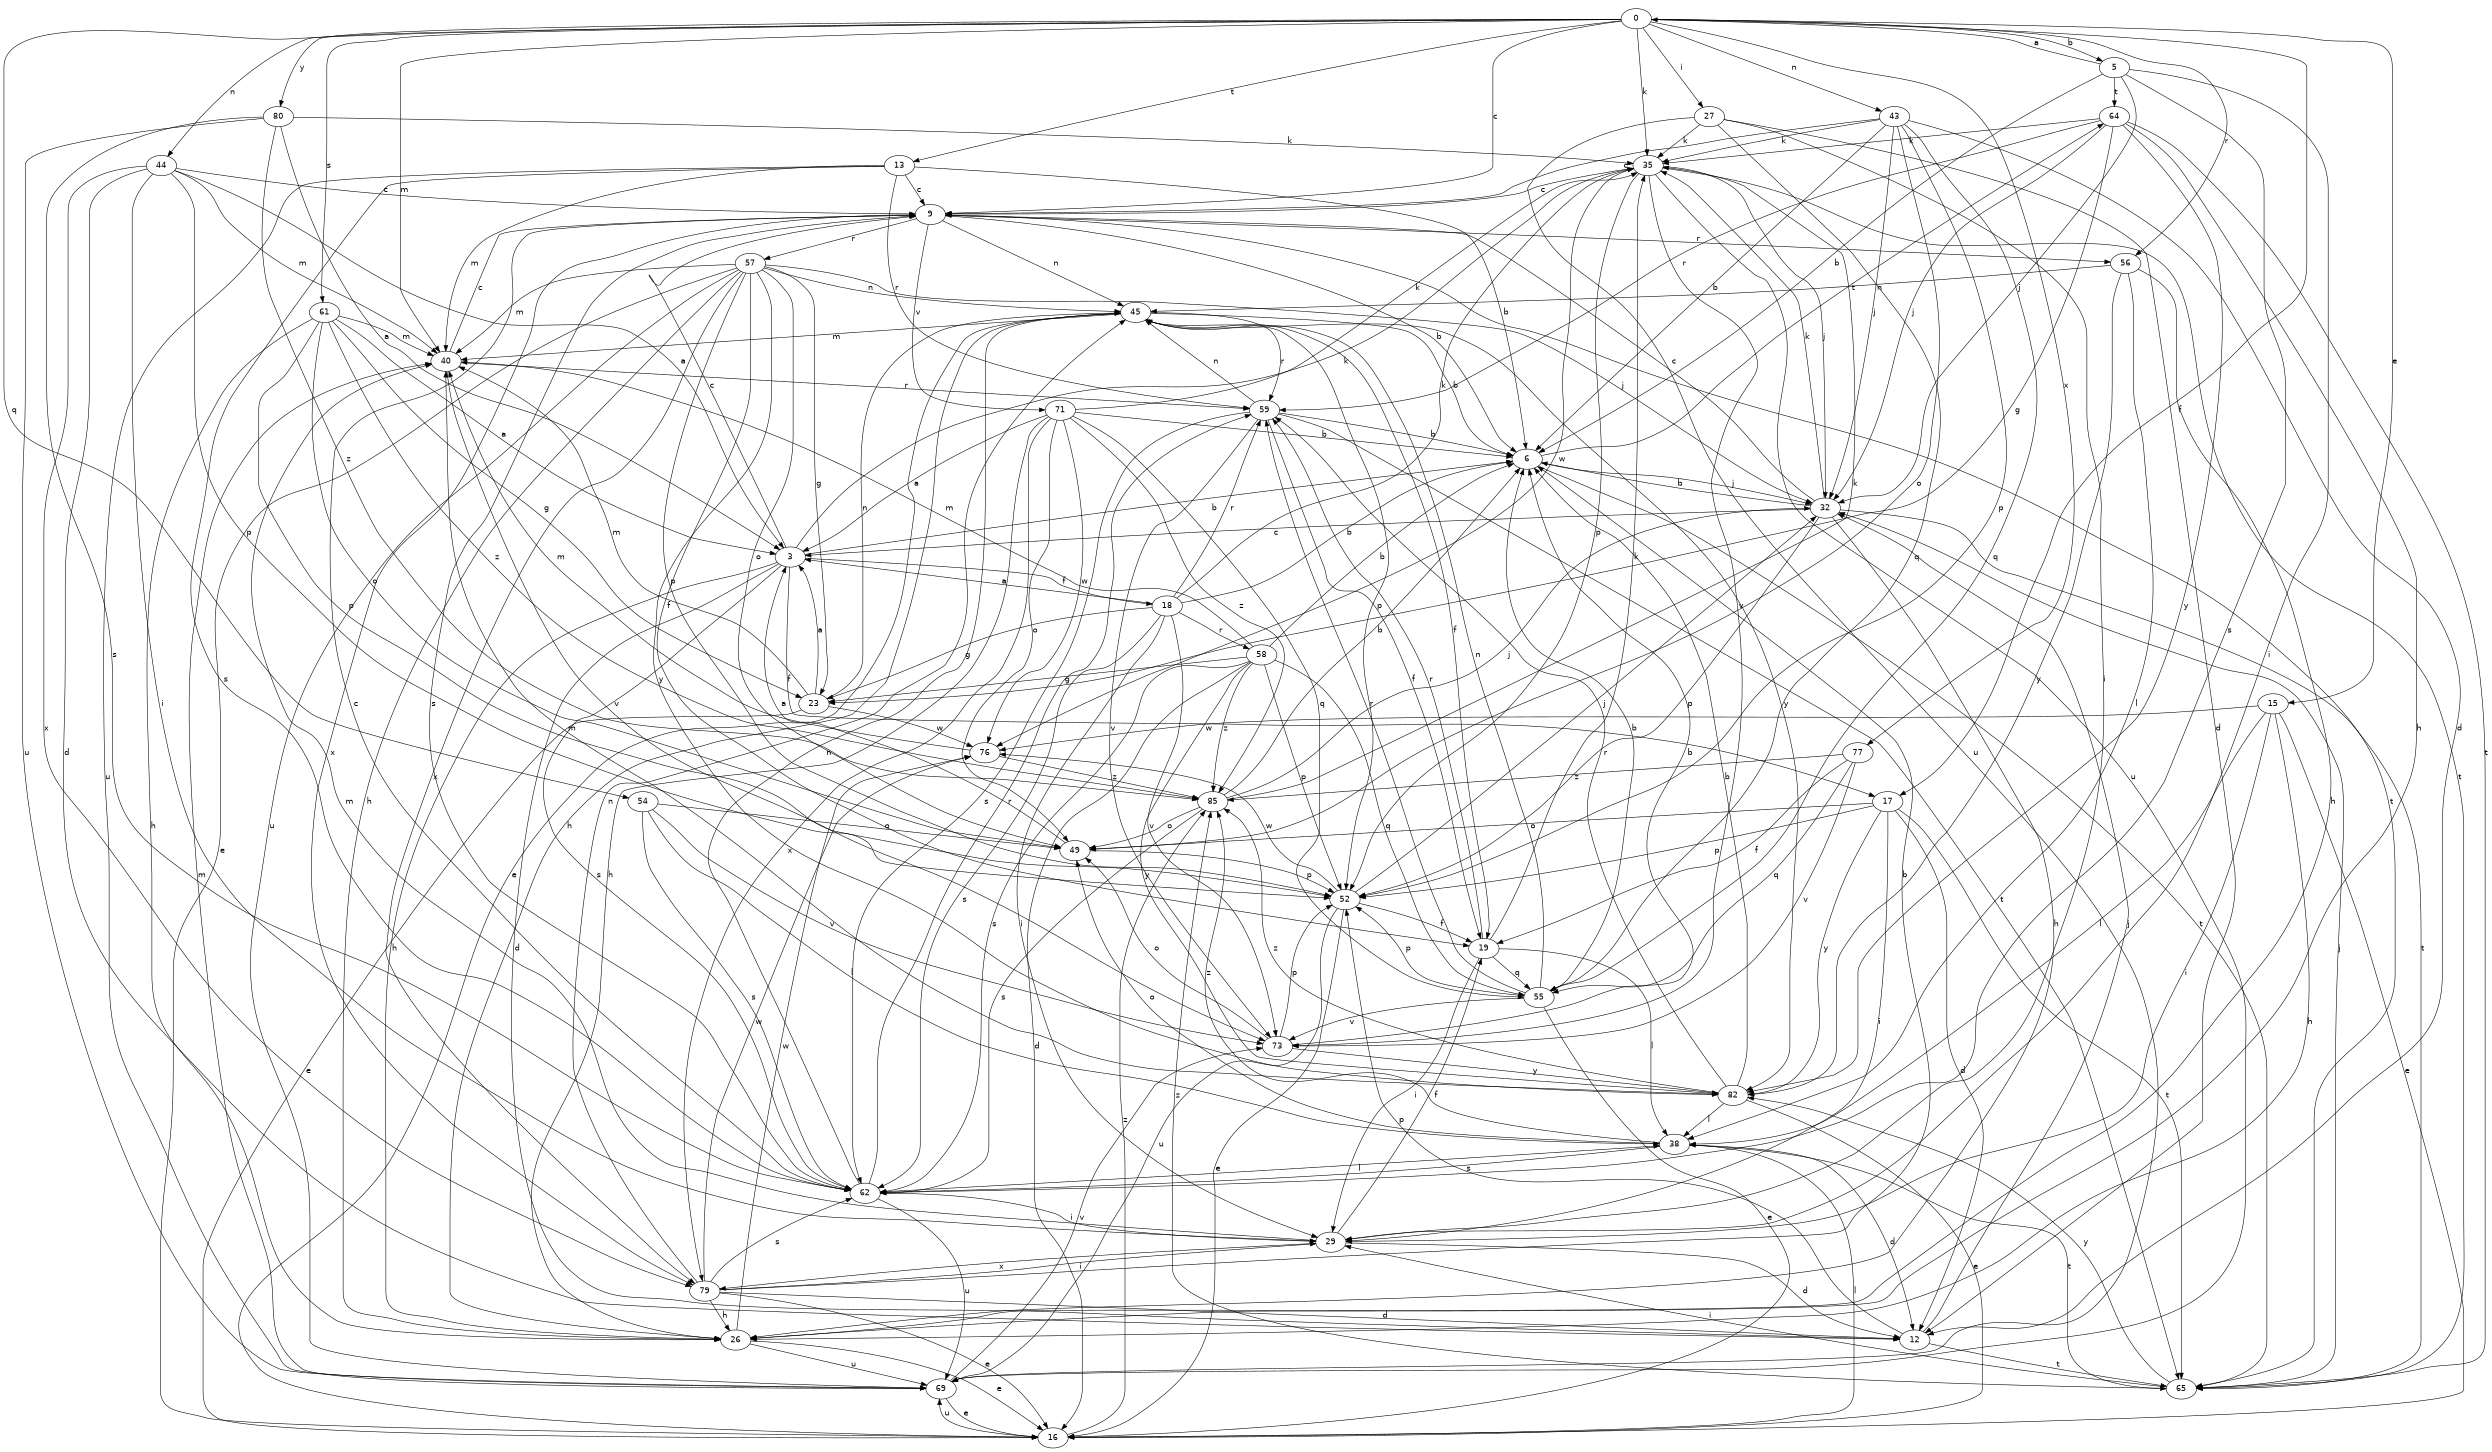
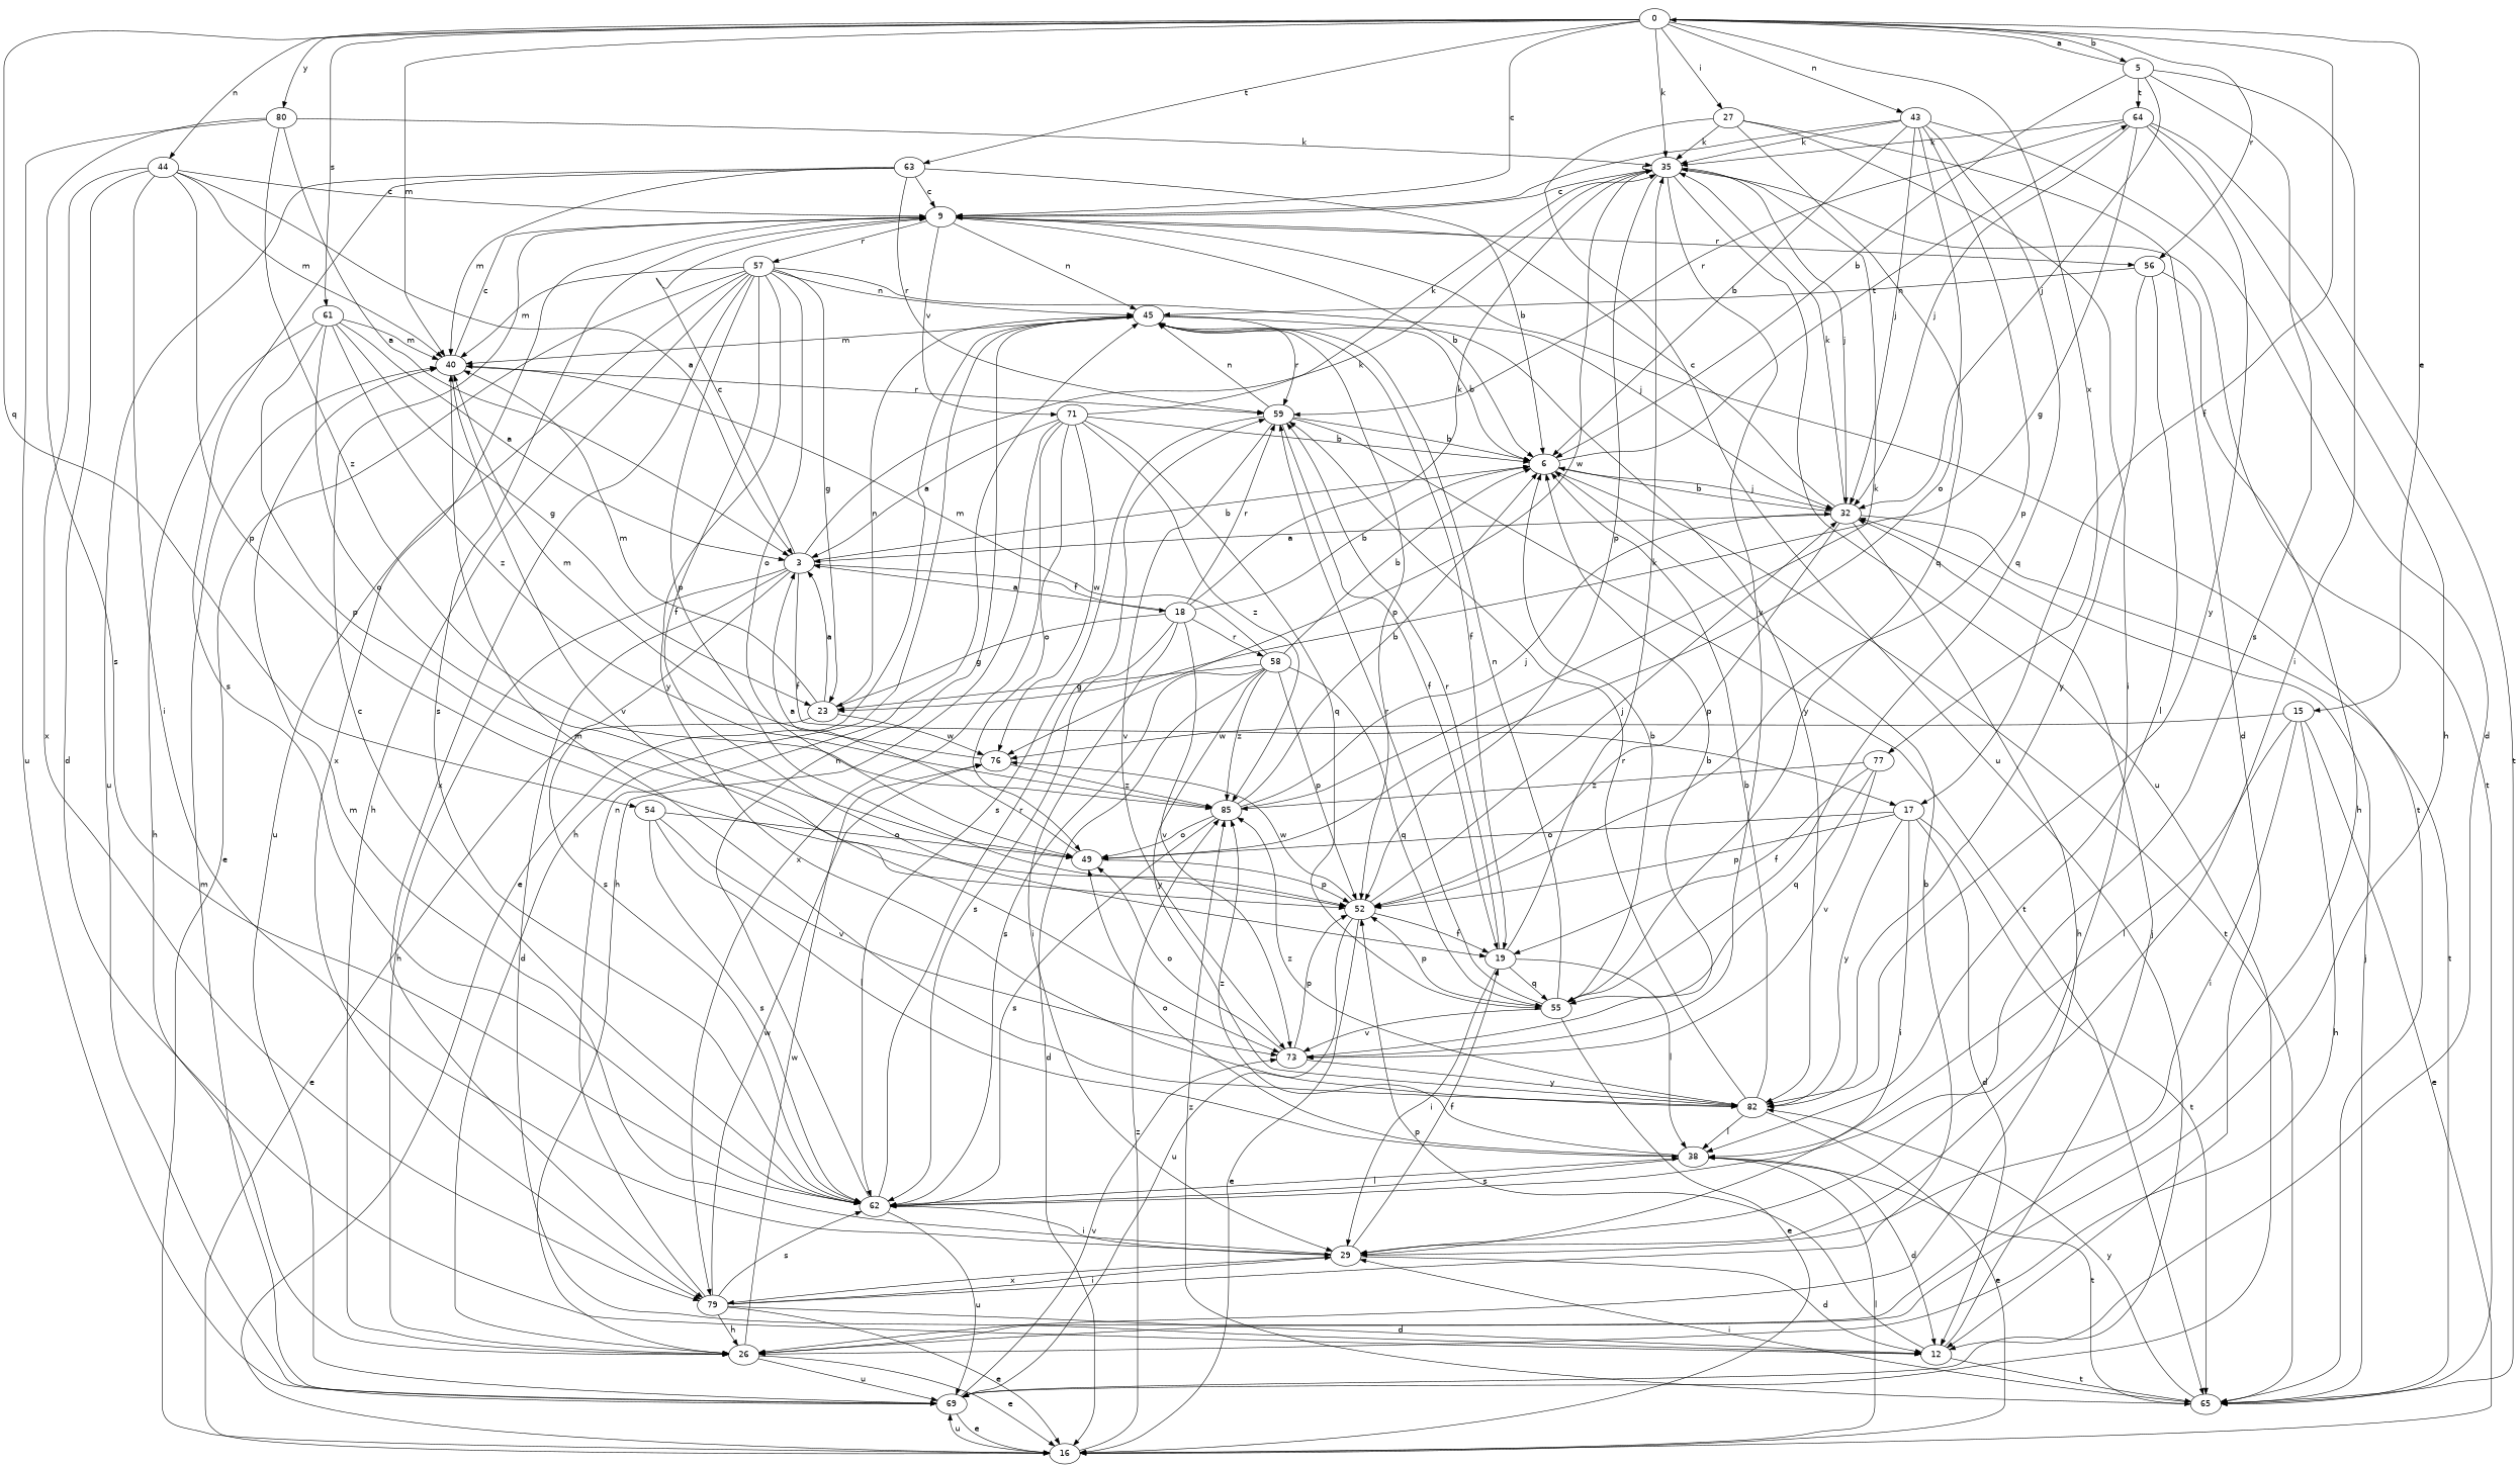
  strict digraph {
    fontname="DejaVu Sans"
    node [fontname="DejaVu Sans"]
    edge [fontname="DejaVu Sans"]
    0
    5
    9
    15
    17
    27
    35
    40
    43
    44
    54
    56
    61
-   63 [label=13]
+   63
    77
    80
    6
    62
    29
    32
    64
    65
    45
    57
    71
    79
    26
    16
    38
    76
    12
    52
    49
    82
    69
    55
    73
    59
    3
    85
    23
    19
    18
    58
    0 -> 5 [label=b]
    0 -> 9 [label=c]
    0 -> 15 [label=e]
    0 -> 17 [label=f]
    0 -> 27 [label=i]
    0 -> 35 [label=k]
    0 -> 40 [label=m]
    0 -> 43 [label=n]
    0 -> 44 [label=n]
    0 -> 54 [label=q]
    0 -> 56 [label=r]
    0 -> 61 [label=s]
    0 -> 63 [label=t]
    0 -> 77 [label=x]
    0 -> 80 [label=y]
    5 -> 0 [label=a]
    5 -> 6 [label=b]
    5 -> 62 [label=s]
    5 -> 29 [label=i]
    5 -> 32 [label=j]
    5 -> 64 [label=t]
    9 -> 56 [label=r]
    9 -> 6 [label=b]
    9 -> 62 [label=s]
    9 -> 65 [label=t]
    9 -> 45 [label=n]
    9 -> 57 [label=r]
    9 -> 71 [label=v]
    9 -> 79 [label=x]
    15 -> 29 [label=i]
    15 -> 26 [label=h]
    15 -> 16 [label=e]
    15 -> 38 [label=l]
    15 -> 76 [label=w]
    17 -> 29 [label=i]
    17 -> 65 [label=t]
    17 -> 12 [label=d]
    17 -> 52 [label=p]
    17 -> 49 [label=o]
    17 -> 82 [label=y]
    27 -> 35 [label=k]
    27 -> 29 [label=i]
    27 -> 12 [label=d]
    27 -> 69 [label=u]
    27 -> 55 [label=q]
    35 -> 9 [label=c]
    35 -> 32 [label=j]
    35 -> 65 [label=t]
    35 -> 76 [label=w]
    35 -> 52 [label=p]
    35 -> 69 [label=u]
    35 -> 73 [label=v]
    40 -> 9 [label=c]
    40 -> 73 [label=v]
    40 -> 59 [label=r]
    43 -> 9 [label=c]
    43 -> 35 [label=k]
    43 -> 6 [label=b]
    43 -> 32 [label=j]
    43 -> 12 [label=d]
    43 -> 52 [label=p]
    43 -> 49 [label=o]
    43 -> 55 [label=q]
    44 -> 9 [label=c]
    44 -> 40 [label=m]
    44 -> 29 [label=i]
    44 -> 79 [label=x]
    44 -> 12 [label=d]
    44 -> 52 [label=p]
    44 -> 3 [label=a]
    54 -> 62 [label=s]
    54 -> 38 [label=l]
    54 -> 49 [label=o]
    54 -> 73 [label=v]
    56 -> 45 [label=n]
    56 -> 26 [label=h]
    56 -> 38 [label=l]
    56 -> 82 [label=y]
    61 -> 40 [label=m]
    61 -> 26 [label=h]
    61 -> 52 [label=p]
    61 -> 49 [label=o]
    61 -> 3 [label=a]
    61 -> 85 [label=z]
    61 -> 23 [label=g]
    63 -> 9 [label=c]
    63 -> 40 [label=m]
    63 -> 6 [label=b]
    63 -> 62 [label=s]
    63 -> 69 [label=u]
    63 -> 59 [label=r]
    77 -> 55 [label=q]
    77 -> 73 [label=v]
    77 -> 85 [label=z]
    77 -> 19 [label=f]
    80 -> 35 [label=k]
    80 -> 62 [label=s]
    80 -> 69 [label=u]
    80 -> 3 [label=a]
    80 -> 85 [label=z]
    6 -> 32 [label=j]
    6 -> 64 [label=t]
    6 -> 65 [label=t]
    62 -> 9 [label=c]
    62 -> 29 [label=i]
    62 -> 45 [label=n]
    62 -> 38 [label=l]
    62 -> 69 [label=u]
    62 -> 59 [label=r]
    29 -> 40 [label=m]
    29 -> 79 [label=x]
    29 -> 12 [label=d]
    29 -> 19 [label=f]
    32 -> 9 [label=c]
    32 -> 35 [label=k]
    32 -> 6 [label=b]
    32 -> 65 [label=t]
    32 -> 26 [label=h]
    32 -> 52 [label=p]
-   32 -> 3 [label=c]
+   32 -> 3 [label=a]
    64 -> 35 [label=k]
    64 -> 32 [label=j]
    64 -> 65 [label=t]
    64 -> 26 [label=h]
    64 -> 82 [label=y]
    64 -> 59 [label=r]
    64 -> 23 [label=g]
    65 -> 29 [label=i]
    65 -> 32 [label=j]
    65 -> 82 [label=y]
    65 -> 85 [label=z]
    45 -> 40 [label=m]
    45 -> 6 [label=b]
    45 -> 26 [label=h]
    45 -> 16 [label=e]
    45 -> 52 [label=p]
    45 -> 82 [label=y]
    45 -> 59 [label=r]
    45 -> 19 [label=f]
    57 -> 40 [label=m]
    57 -> 32 [label=j]
    57 -> 45 [label=n]
    57 -> 79 [label=x]
    57 -> 26 [label=h]
    57 -> 16 [label=e]
    57 -> 52 [label=p]
    57 -> 49 [label=o]
    57 -> 82 [label=y]
    57 -> 69 [label=u]
    57 -> 23 [label=g]
    57 -> 19 [label=f]
    71 -> 35 [label=k]
    71 -> 6 [label=b]
    71 -> 79 [label=x]
    71 -> 26 [label=h]
    71 -> 76 [label=w]
    71 -> 49 [label=o]
    71 -> 55 [label=q]
    71 -> 3 [label=a]
    71 -> 85 [label=z]
    79 -> 6 [label=b]
    79 -> 62 [label=s]
    79 -> 29 [label=i]
    79 -> 45 [label=n]
    79 -> 26 [label=h]
    79 -> 16 [label=e]
    79 -> 76 [label=w]
    79 -> 12 [label=d]
    26 -> 16 [label=e]
    26 -> 76 [label=w]
    26 -> 69 [label=u]
    16 -> 38 [label=l]
    16 -> 69 [label=u]
    16 -> 85 [label=z]
    38 -> 62 [label=s]
    38 -> 65 [label=t]
    38 -> 12 [label=d]
    38 -> 49 [label=o]
    38 -> 85 [label=z]
    76 -> 40 [label=m]
    76 -> 85 [label=z]
    12 -> 32 [label=j]
    12 -> 65 [label=t]
    12 -> 52 [label=p]
    52 -> 32 [label=j]
    52 -> 16 [label=e]
    52 -> 76 [label=w]
    52 -> 69 [label=u]
    52 -> 19 [label=f]
    49 -> 52 [label=p]
    49 -> 3 [label=a]
    82 -> 40 [label=m]
    82 -> 6 [label=b]
    82 -> 16 [label=e]
    82 -> 38 [label=l]
    82 -> 59 [label=r]
    82 -> 85 [label=z]
    69 -> 40 [label=m]
    69 -> 16 [label=e]
    69 -> 73 [label=v]
    55 -> 6 [label=b]
    55 -> 45 [label=n]
    55 -> 16 [label=e]
    55 -> 52 [label=p]
    55 -> 73 [label=v]
    55 -> 59 [label=r]
    73 -> 6 [label=b]
    73 -> 52 [label=p]
    73 -> 49 [label=o]
    73 -> 82 [label=y]
    59 -> 6 [label=b]
    59 -> 62 [label=s]
    59 -> 65 [label=t]
    59 -> 45 [label=n]
    59 -> 73 [label=v]
    59 -> 19 [label=f]
    3 -> 9 [label=c]
    3 -> 17 [label=f]
    3 -> 35 [label=k]
    3 -> 6 [label=b]
    3 -> 62 [label=s]
    3 -> 26 [label=h]
    3 -> 12 [label=d]
    3 -> 18 [label=f]
    85 -> 35 [label=k]
    85 -> 6 [label=b]
    85 -> 62 [label=s]
    85 -> 32 [label=j]
    85 -> 49 [label=o]
    23 -> 40 [label=m]
    23 -> 45 [label=n]
    23 -> 16 [label=e]
    23 -> 76 [label=w]
    23 -> 3 [label=a]
    19 -> 35 [label=k]
    19 -> 29 [label=i]
    19 -> 38 [label=l]
    19 -> 55 [label=q]
    19 -> 59 [label=r]
    18 -> 35 [label=k]
    18 -> 6 [label=b]
    18 -> 62 [label=s]
    18 -> 29 [label=i]
    18 -> 73 [label=v]
    18 -> 59 [label=r]
    18 -> 3 [label=a]
    18 -> 23 [label=g]
    18 -> 58 [label=r]
    58 -> 40 [label=m]
    58 -> 6 [label=b]
    58 -> 62 [label=s]
    58 -> 16 [label=d]
    58 -> 52 [label=p]
    58 -> 82 [label=y]
    58 -> 55 [label=q]
    58 -> 85 [label=z]
    58 -> 23 [label=g]
  }
